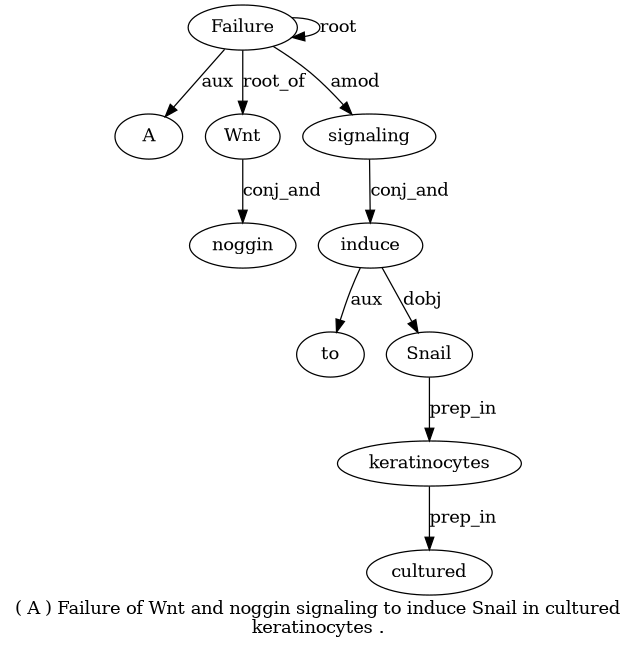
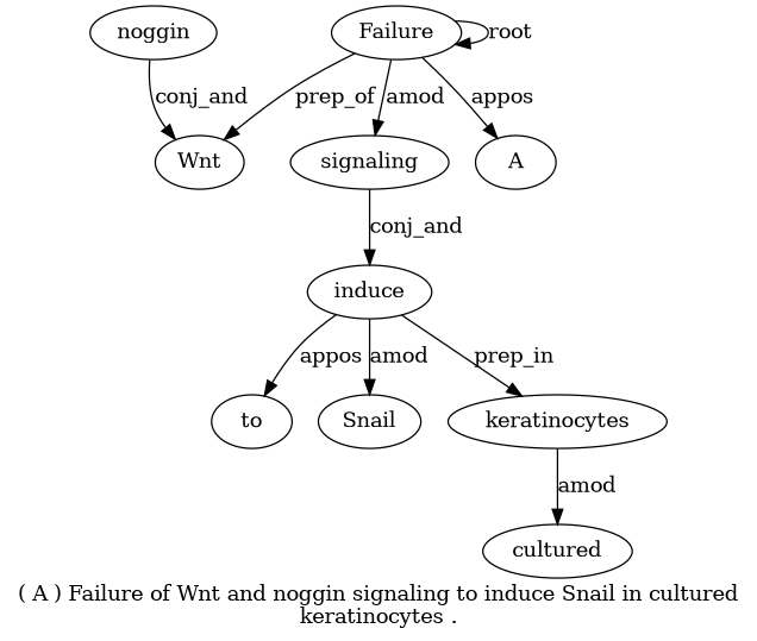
  digraph {
    label="( A ) Failure of Wnt and noggin signaling to induce Snail in cultured\nkeratinocytes ."
    node [fillcolor=white style=filled]
    n1 [label=Failure]
    n2 [label=A]
    n3 [label=Wnt]
    n4 [label=signaling]
    n5 [label=noggin]
    n6 [label=induce]
    n7 [label=to]
    n8 [label=Snail]
    n9 [label=keratinocytes]
    n10 [label=cultured]
    n1 -> n1 [label=root]
-   n1 -> n2 [label=aux]
-   n1 -> n3 [label=root_of]
+   n1 -> n2 [label=appos]
+   n1 -> n3 [label=prep_of]
    n1 -> n4 [label=amod]
-   n3 -> n5 [label=conj_and]
+   n5 -> n3 [label=conj_and]
    n4 -> n6 [label=conj_and]
-   n6 -> n7 [label=aux]
-   n6 -> n8 [label=dobj]
-   n8 -> n9 [label=prep_in]
-   n9 -> n10 [label=prep_in]
+   n6 -> n7 [label=appos]
+   n6 -> n8 [label=amod]
+   n6 -> n9 [label=prep_in]
+   n9 -> n10 [label=amod]
  }
